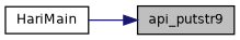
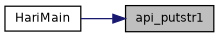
  digraph {
    rankdir=RL
    node [color=black fontname=Helvetica fontsize=10 shape=record style=filled]
-   n1 [fillcolor=grey75 fontcolor=black height=0.2 label=api_putstr9 width=0.4]
+   n1 [fillcolor=grey75 fontcolor=black height=0.2 label=api_putstr1 width=0.4]
    n2 [fillcolor=white height=0.2 label=HariMain width=0.4]
    n1 -> n2 [color=midnightblue dir=back fontname=Helvetica fontsize=10 labelfontname=Helvetica labelfontsize=10 style=solid]
  }
